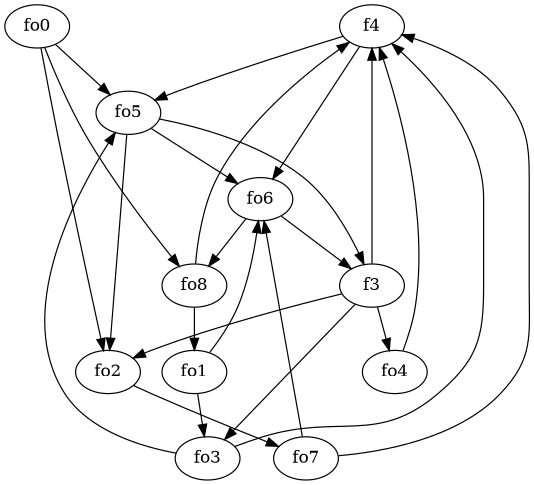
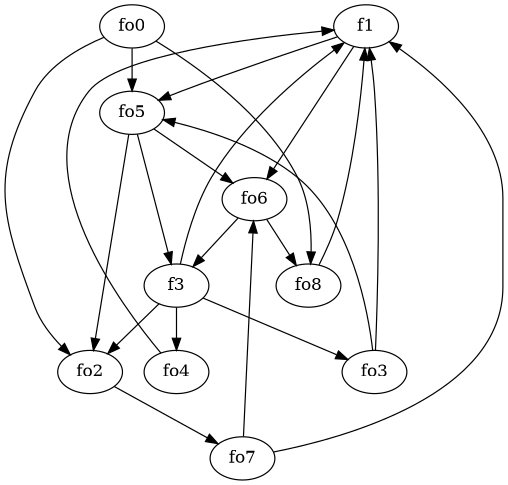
  strict digraph {
    edge [weight=2]
-   f1 [label=f4]
+   f1
    fo5
    fo6
    n4 [label=f3]
    fo2
    fo8
    fo3
    fo4
    fo7
-   fo1
    n11 [label=fo0]
    f1 -> fo5
    f1 -> fo6
    fo5 -> fo6
    fo5 -> n4
    fo5 -> fo2
    fo6 -> n4
    fo6 -> fo8
    n4 -> f1
    n4 -> fo2
    n4 -> fo3
    n4 -> fo4
    fo2 -> fo7
    fo8 -> f1
-   fo8 -> fo1
    fo3 -> f1
    fo3 -> fo5
    fo4 -> f1
    fo7 -> f1
    fo7 -> fo6
-   fo1 -> fo6
-   fo1 -> fo3
    n11 -> fo5
    n11 -> fo2
    n11 -> fo8
  }
